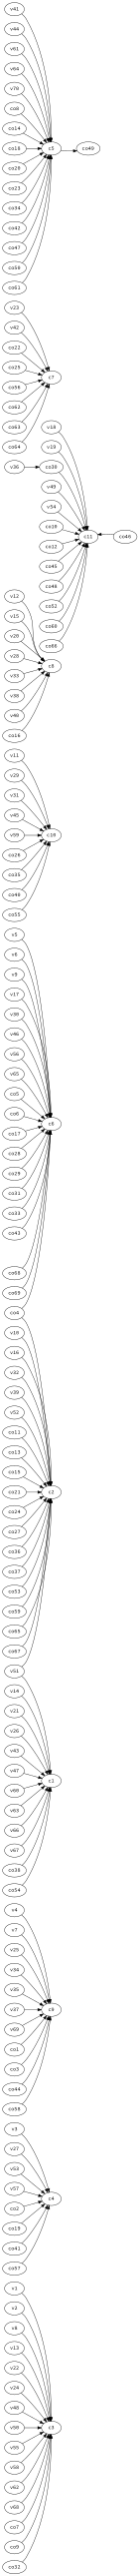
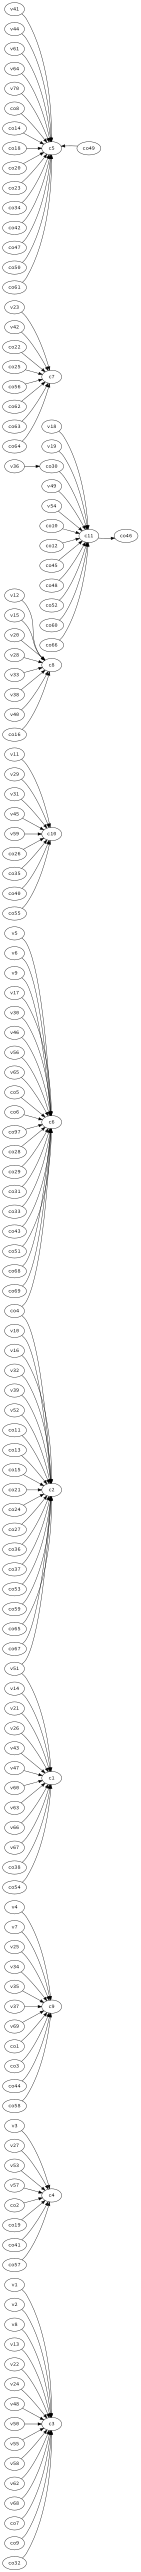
  strict digraph {
    fontname="Source Code Pro"
    rankdir=LR
    node [fontname="Source Code Pro"]
    edge [fontname="Source Code Pro" weight=1]
    v1
    c3
    v2
    v3
    c4
    v4
    c9
    v5
    c6
    v6
    v7
    v8
    v9
    v10
    c2
    v11
    c10
    v12
    c8
    v13
    v14
    c1
    v15
    v16
    v17
    v18
    c11
    v19
    v20
    v21
    v22
    v23
    c7
    v24
    v25
    v26
    v27
    v28
    v29
    v30
    v31
    v32
    v33
    v34
    v35
    v36
    co30
    v37
    v38
    v39
    v40
    v41
    c5
    v42
    v43
    v44
    v45
    v46
    v47
    v48
    v49
    v50
    v51
    v52
    v53
    v54
    v55
    v56
    v57
    v58
    v59
    v60
    v61
    v62
    v63
    v64
    v65
    v66
    v67
    v68
    v69
    v70
    co1
    co2
    co3
    co4
    co5
    co6
    co7
    co8
    co9
    co10
    co11
    co12
    co13
    co14
    co15
    co16
-   co17
+   co17 [label=co97]
    co18
    co19
    co20
    co21
    co22
    co23
    co24
    co25
    co26
    co27
    co28
    co29
    co31
    co32
    co33
    co34
    co35
    co36
    co37
    co38
    co40
    co41
    co42
    co43
    co44
    co45
    co46
    co47
    co48
    co49
    co50
+   co51
    co52
    co53
    co54
    co55
    co56
    co57
    co58
    co59
    co60
    co61
    co62
    co63
    co64
    co65
    co66
    co67
    co68
    co69
    v1 -> c3
    v2 -> c3
    v3 -> c4
    v4 -> c9
    v5 -> c6
    v6 -> c6
    v7 -> c9
    v8 -> c3
    v9 -> c6
    v10 -> c2
    v11 -> c10
    v12 -> c8
    v13 -> c3
    v14 -> c1
    v15 -> c8
    v16 -> c2
    v17 -> c6
    v18 -> c11
    v19 -> c11
    v20 -> c8
    v21 -> c1
    v22 -> c3
    v23 -> c7
    v24 -> c3
    v25 -> c9
    v26 -> c1
    v27 -> c4
    v28 -> c8
    v29 -> c10
    v30 -> c6
    v31 -> c10
    v32 -> c2
    v33 -> c8
    v34 -> c9
    v35 -> c9
    v36 -> co30
    co30 -> c11
    v37 -> c9
    v38 -> c8
    v39 -> c2
    v40 -> c8
    v41 -> c5
    v42 -> c7
    v43 -> c1
    v44 -> c5
    v45 -> c10
    v46 -> c6
    v47 -> c1
    v48 -> c3
    v49 -> c11
    v50 -> c3
    v51 -> c2
    v51 -> c1
    v52 -> c2
    v53 -> c4
    v54 -> c11
    v55 -> c3
    v56 -> c6
    v57 -> c4
    v58 -> c3
    v59 -> c10
    v60 -> c1
    v61 -> c5
    v62 -> c3
    v63 -> c1
    v64 -> c5
    v65 -> c6
    v66 -> c1
    v67 -> c1
    v68 -> c3
    v69 -> c9
    v70 -> c5
    co1 -> c9
    co2 -> c4
    co3 -> c9
    co4 -> c6
    co4 -> c2
    co5 -> c6
    co6 -> c6
    co7 -> c3
    co8 -> c5
    co9 -> c3
    co10 -> c11
    co11 -> c2
    co12 -> c11
    co13 -> c2
    co14 -> c5
    co15 -> c2
    co16 -> c8
    co17 -> c6
    co18 -> c5
    co19 -> c4
    co20 -> c5
    co21 -> c2
    co22 -> c7
    co23 -> c5
    co24 -> c2
    co25 -> c7
    co26 -> c10
    co27 -> c2
    co28 -> c6
    co29 -> c6
    co31 -> c6
    co32 -> c3
    co33 -> c6
    co34 -> c5
    co35 -> c10
    co36 -> c2
    co37 -> c2
    co38 -> c1
    co40 -> c10
    co41 -> c4
    co42 -> c5
    co43 -> c6
    co44 -> c9
    co45 -> c11
-   co46 -> c11
+   c11 -> co46
    co47 -> c5
    co48 -> c11
-   c5 -> co49
+   co49 -> c5
    co50 -> c5
+   co51 -> c6
    co52 -> c11
    co53 -> c2
    co54 -> c1
    co55 -> c10
    co56 -> c7
    co57 -> c4
    co58 -> c9
    co59 -> c2
    co60 -> c11
    co61 -> c5
    co62 -> c7
    co63 -> c7
    co64 -> c7
    co65 -> c2
    co66 -> c11
    co67 -> c2
    co68 -> c6
    co69 -> c6
  }
